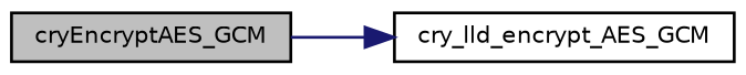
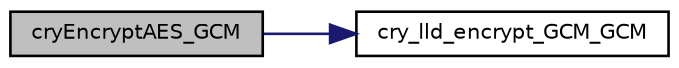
  digraph {
    rankdir=LR
    node [color=black fontname=Helvetica fontsize=8 shape=record]
    n1 [fillcolor=grey75 fontcolor=black height=0.2 label=cryEncryptAES_GCM style=filled width=0.4]
-   n2 [height=0.2 label=cry_lld_encrypt_AES_GCM width=0.4]
+   n2 [height=0.2 label=cry_lld_encrypt_GCM_GCM width=0.4]
    n1 -> n2 [color=midnightblue fontname=Helvetica fontsize=8 labelfontname=Helvetica labelfontsize=8 style=solid]
  }
